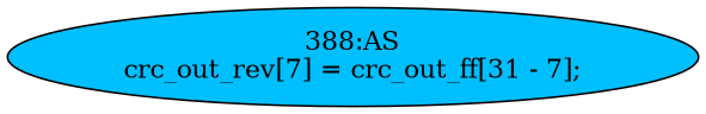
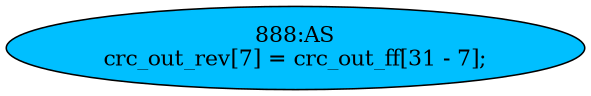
  strict digraph {
-   n1 [ast="<pyverilog.vparser.ast.Assign object at 0x7f01261f33d0>" def_var="['crc_out_rev']" fillcolor=deepskyblue label="388:AS\ncrc_out_rev[7] = crc_out_ff[31 - 7];" statements="[]" style=filled typ=Assign use_var="['crc_out_ff']"]
+   n1 [ast="<pyverilog.vparser.ast.Assign object at 0x7f01261f33d0>" def_var="['crc_out_rev']" fillcolor=deepskyblue label="888:AS\ncrc_out_rev[7] = crc_out_ff[31 - 7];" statements="[]" style=filled typ=Assign use_var="['crc_out_ff']"]
  }
